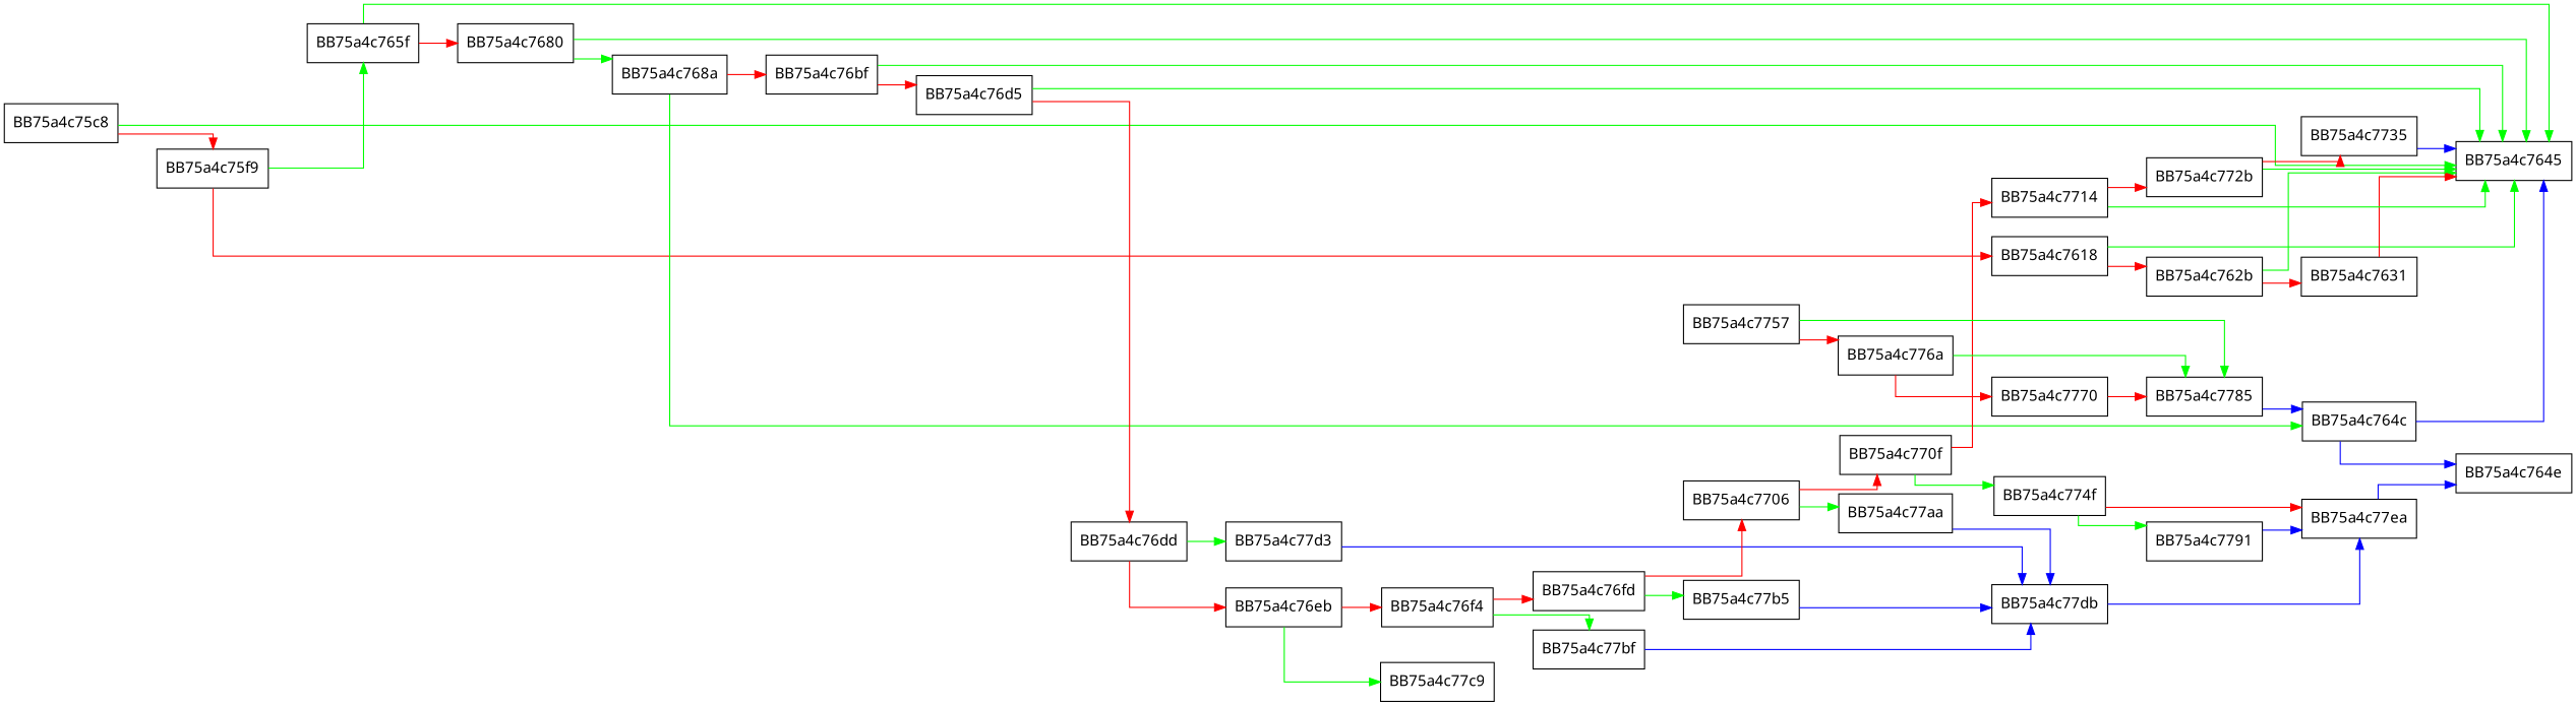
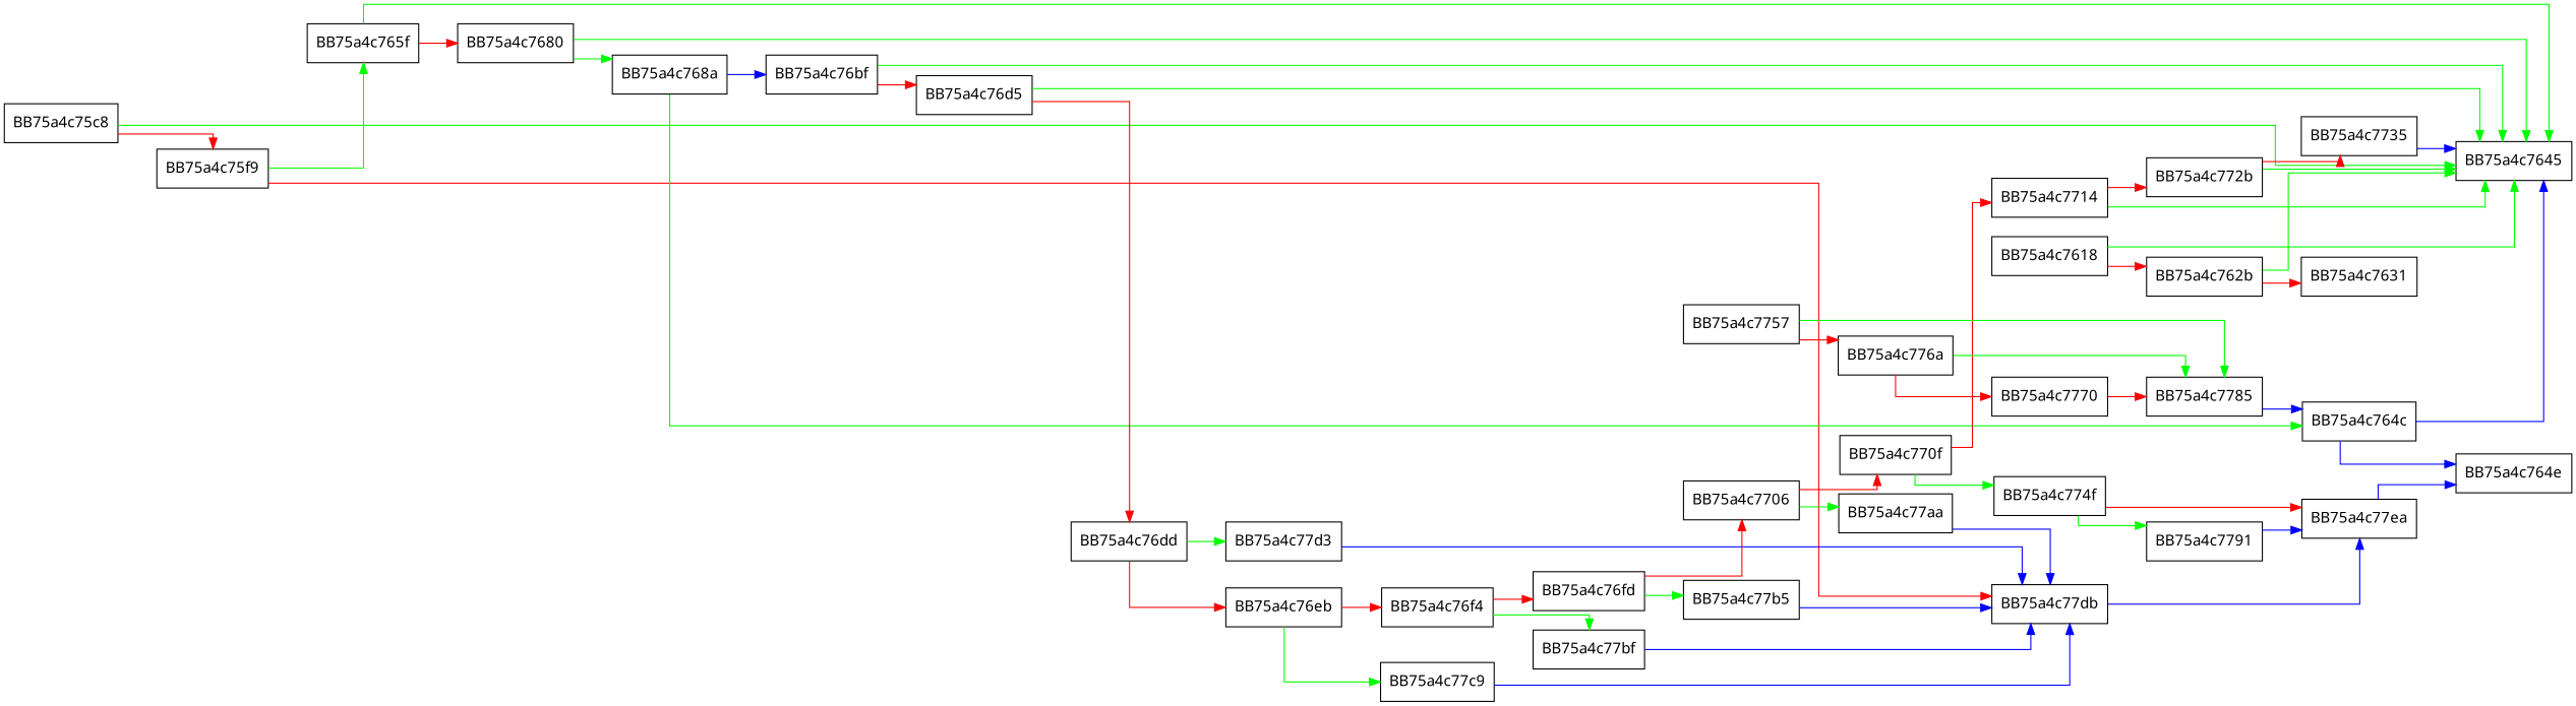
  digraph {
    fontname="Noto Sans"
    rankdir=LR
    splines=ortho
    node [fontname="Noto Sans" shape=box]
    edge [color=green fontname="Noto Sans"]
    BB75a4c75c8
    BB75a4c7645
    BB75a4c75f9
    BB75a4c765f
    BB75a4c7618
    BB75a4c764c
    BB75a4c764e
    BB75a4c7680
    BB75a4c762b
    BB75a4c768a
    BB75a4c7631
    BB75a4c76bf
    BB75a4c76d5
    BB75a4c76dd
    BB75a4c77d3
    BB75a4c76eb
    BB75a4c77db
    BB75a4c77c9
    BB75a4c76f4
    BB75a4c77ea
    BB75a4c77bf
    BB75a4c76fd
    BB75a4c77b5
    BB75a4c7706
    BB75a4c77aa
    BB75a4c770f
    BB75a4c774f
    BB75a4c7714
    BB75a4c7791
    BB75a4c772b
    BB75a4c7757
    BB75a4c7785
    BB75a4c776a
    BB75a4c7735
    BB75a4c7770
    BB75a4c75c8 -> BB75a4c7645
    BB75a4c75c8 -> BB75a4c75f9 [color=red]
    BB75a4c75f9 -> BB75a4c765f
-   BB75a4c75f9 -> BB75a4c7618 [color=red]
+   BB75a4c75f9 -> BB75a4c77db [color=red]
    BB75a4c765f -> BB75a4c7645
    BB75a4c765f -> BB75a4c7680 [color=red]
    BB75a4c7618 -> BB75a4c7645
    BB75a4c7618 -> BB75a4c762b [color=red]
    BB75a4c764c -> BB75a4c7645 [color=blue]
    BB75a4c764c -> BB75a4c764e [color=blue]
    BB75a4c7680 -> BB75a4c7645
    BB75a4c7680 -> BB75a4c768a
    BB75a4c762b -> BB75a4c7645
    BB75a4c762b -> BB75a4c7631 [color=red]
    BB75a4c768a -> BB75a4c764c
-   BB75a4c768a -> BB75a4c76bf [color=red]
-   BB75a4c7631 -> BB75a4c7645 [color=red]
+   BB75a4c768a -> BB75a4c76bf [color=blue]
    BB75a4c76bf -> BB75a4c7645
    BB75a4c76bf -> BB75a4c76d5 [color=red]
    BB75a4c76d5 -> BB75a4c7645
    BB75a4c76d5 -> BB75a4c76dd [color=red]
    BB75a4c76dd -> BB75a4c77d3
    BB75a4c76dd -> BB75a4c76eb [color=red]
    BB75a4c77d3 -> BB75a4c77db [color=blue]
    BB75a4c76eb -> BB75a4c77c9
    BB75a4c76eb -> BB75a4c76f4 [color=red]
    BB75a4c77db -> BB75a4c77ea [color=blue]
+   BB75a4c77c9 -> BB75a4c77db [color=blue]
    BB75a4c76f4 -> BB75a4c77bf
    BB75a4c76f4 -> BB75a4c76fd [color=red]
    BB75a4c77ea -> BB75a4c764e [color=blue]
    BB75a4c77bf -> BB75a4c77db [color=blue]
    BB75a4c76fd -> BB75a4c77b5
    BB75a4c76fd -> BB75a4c7706 [color=red]
    BB75a4c77b5 -> BB75a4c77db [color=blue]
    BB75a4c7706 -> BB75a4c77aa
    BB75a4c7706 -> BB75a4c770f [color=red]
    BB75a4c77aa -> BB75a4c77db [color=blue]
    BB75a4c770f -> BB75a4c774f
    BB75a4c770f -> BB75a4c7714 [color=red]
    BB75a4c774f -> BB75a4c77ea [color=red]
    BB75a4c774f -> BB75a4c7791
    BB75a4c7714 -> BB75a4c7645
    BB75a4c7714 -> BB75a4c772b [color=red]
    BB75a4c7791 -> BB75a4c77ea [color=blue]
    BB75a4c772b -> BB75a4c7645
    BB75a4c772b -> BB75a4c7735 [color=red]
    BB75a4c7757 -> BB75a4c7785
    BB75a4c7757 -> BB75a4c776a [color=red]
    BB75a4c7785 -> BB75a4c764c [color=blue]
    BB75a4c776a -> BB75a4c7785
    BB75a4c776a -> BB75a4c7770 [color=red]
    BB75a4c7735 -> BB75a4c7645 [color=blue]
    BB75a4c7770 -> BB75a4c7785 [color=red]
  }
